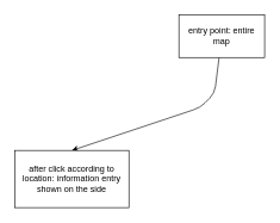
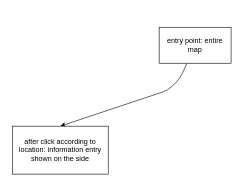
  <mxCell id="0" />
  <mxCell id="1" parent="0" />
  <mxCell id="2" style="edgeStyle=none;html=1;entryX=0.5;entryY=0;entryDx=0;entryDy=0;" edge="1" parent="1" source="3" target="4"><mxGeometry relative="1" as="geometry"><mxPoint x="310" y="170" as="targetPoint" /><Array as="points"><mxPoint x="300" y="130" /><mxPoint x="280" y="150" /></Array></mxGeometry></mxCell>
- <mxCell id="3" value="entry point: entire map" style="whiteSpace=wrap;html=1;" vertex="1" parent="1"><mxGeometry x="250" y="20" width="120" height="60" as="geometry" /></mxCell>
+ <mxCell id="3" value="entry point: entire map" style="whiteSpace=wrap;html=1;" vertex="1" parent="1"><mxGeometry x="265" y="45" width="120" height="60" as="geometry" /></mxCell>
  <mxCell id="4" value="after click according to location: information entry shown on the side" style="whiteSpace=wrap;html=1;" vertex="1" parent="1"><mxGeometry x="20" y="210" width="160" height="80" as="geometry" /></mxCell>
